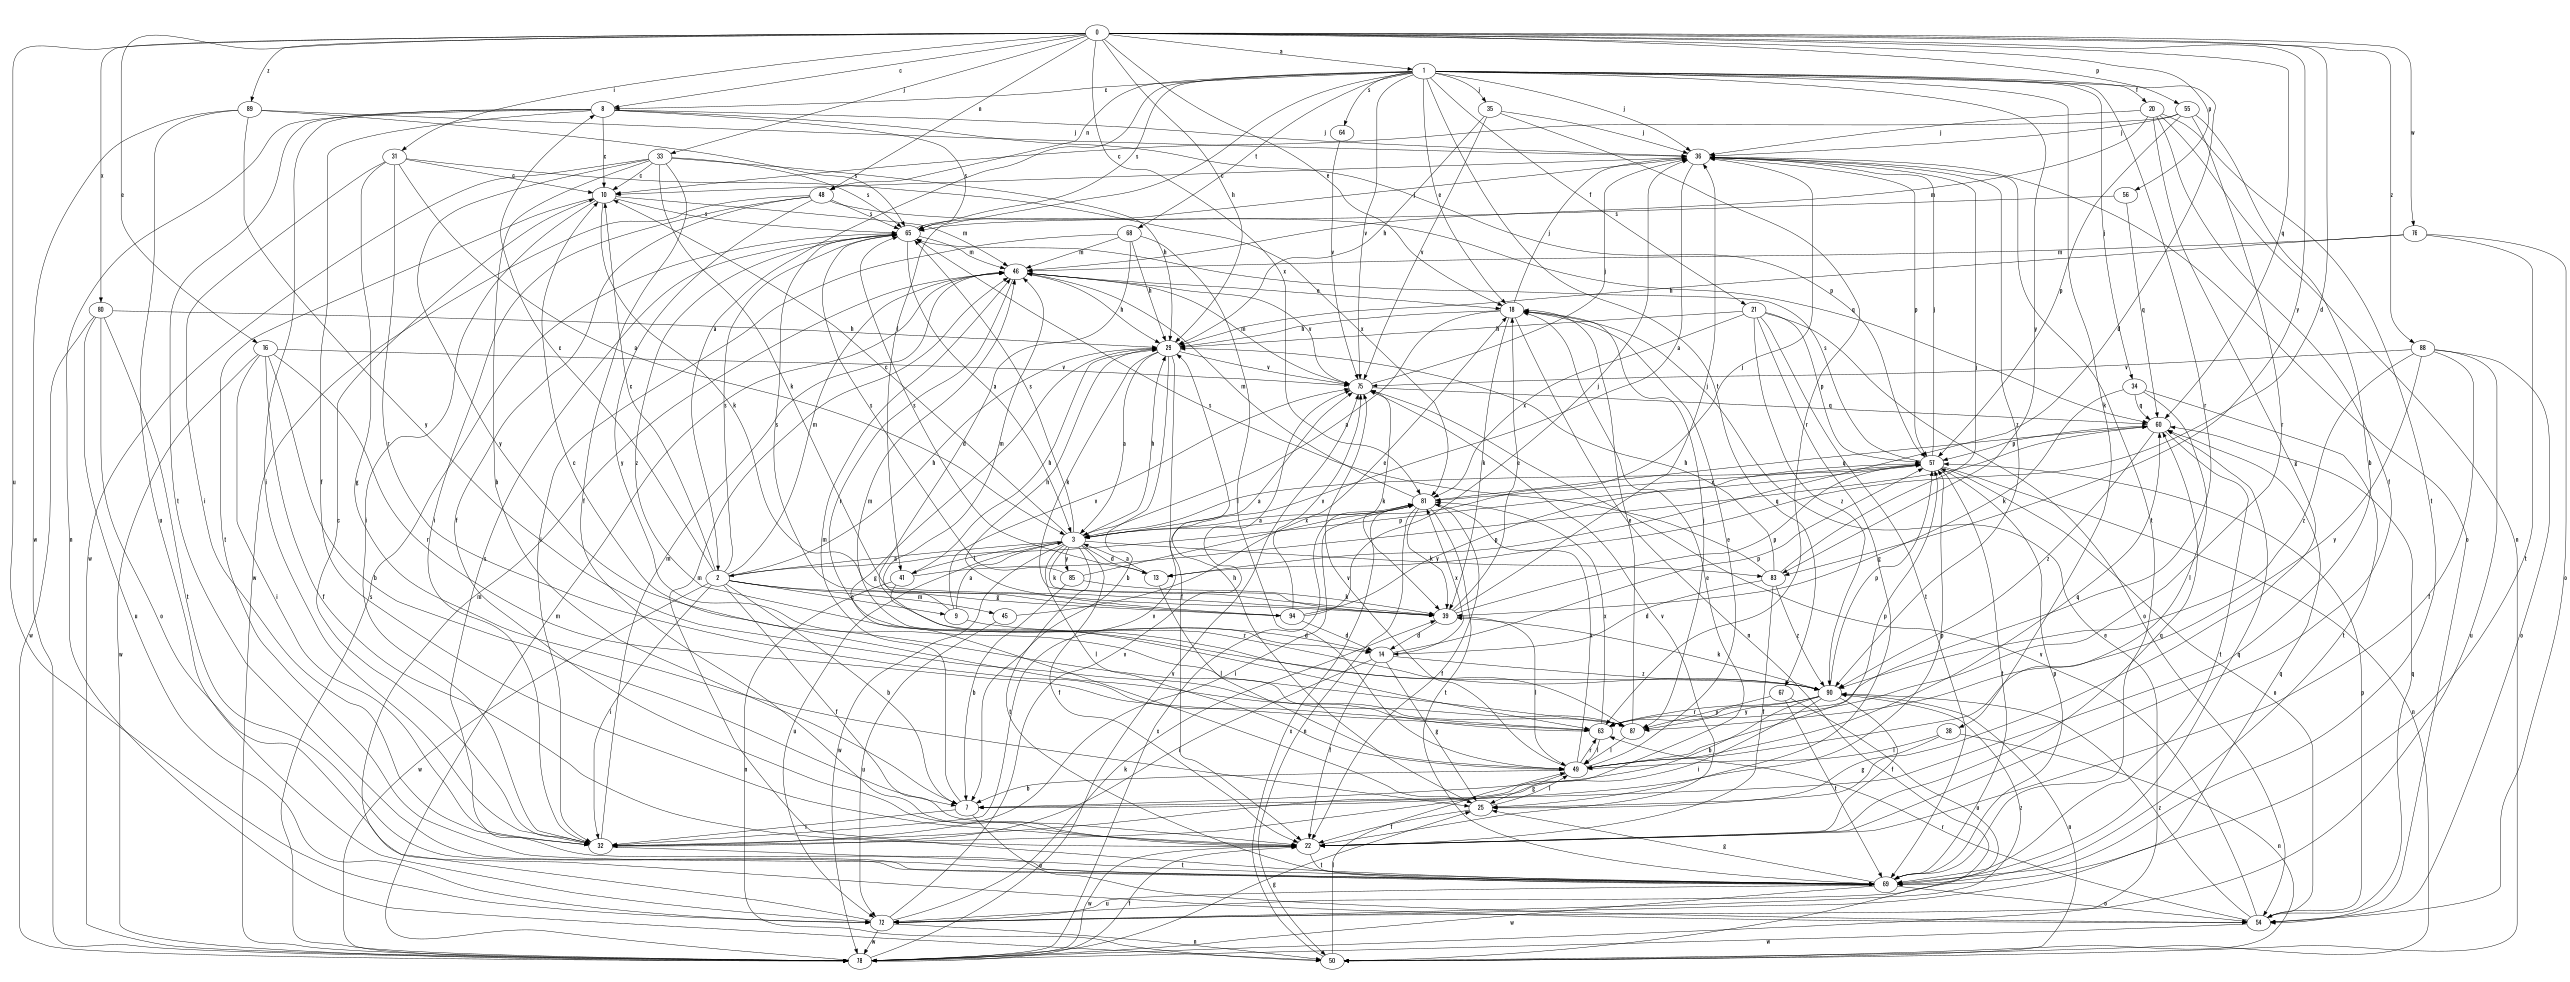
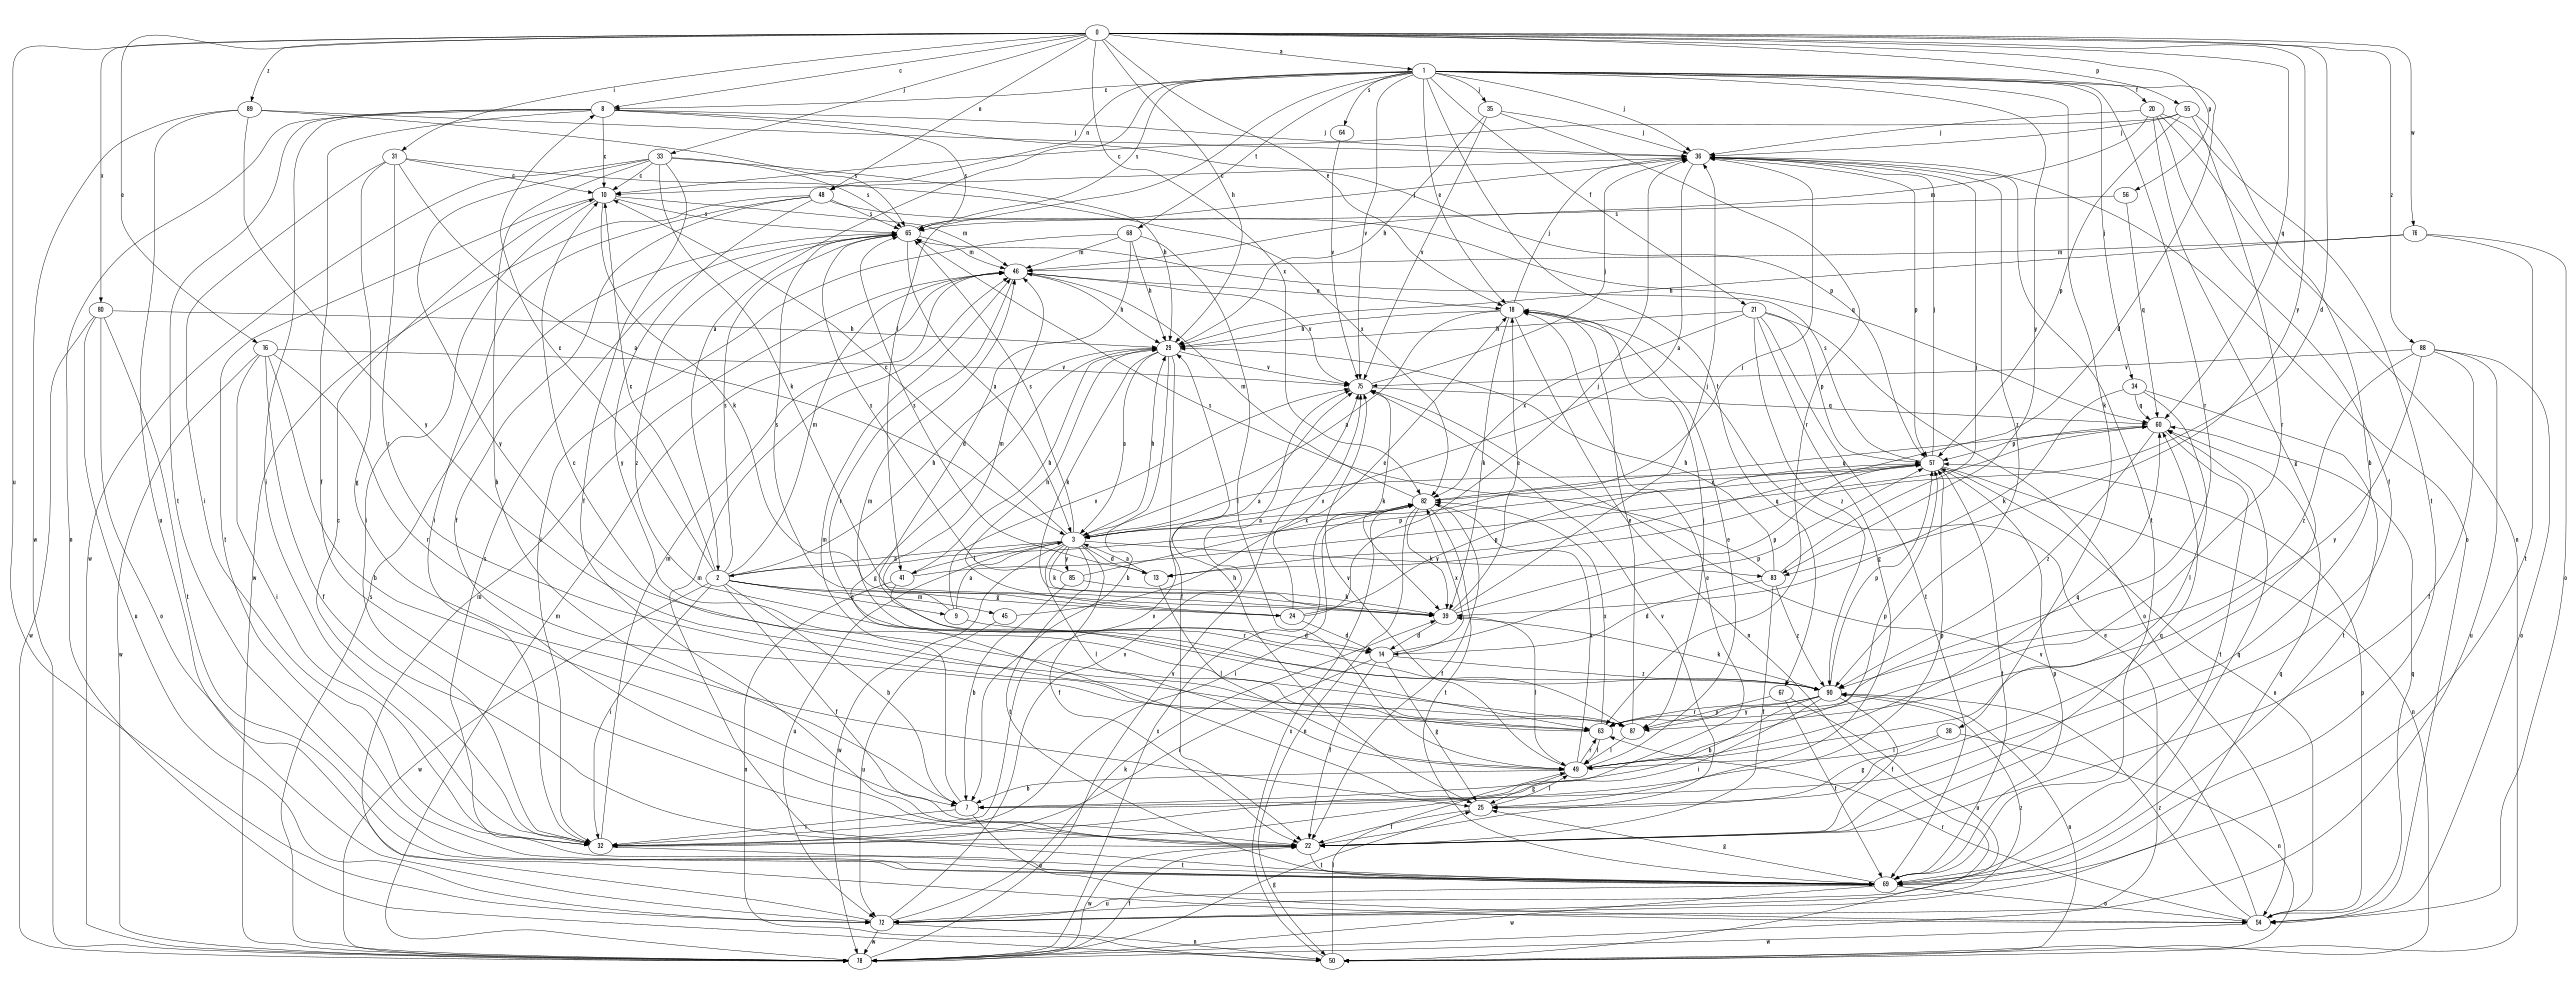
  strict digraph {
    fontname=Oswald
    node [fontname=Oswald]
    edge [fontname=Oswald]
    0
    1
    8
    13
    16
    18
    29
    31
    33
    48
    55
    56
    60
    72
    76
    80
-   82 [label=81]
+   82
    83
    88
    89
    2
    20
    21
    34
    35
    36
    38
    41
    63
    64
    65
    67
    68
    75
    10
    22
    32
    57
    69
    50
    3
    n42 [label=49]
    7
    78
    39
    87
    25
    90
    46
    54
    14
    9
-   24 [label=94]
+   24
    45
    85
    0 -> 1 [label=a]
    0 -> 8 [label=c]
    0 -> 13 [label=d]
    0 -> 16 [label=e]
    0 -> 18 [label=e]
    0 -> 29 [label=h]
    0 -> 31 [label=i]
    0 -> 33 [label=j]
    0 -> 48 [label=n]
    0 -> 55 [label=p]
    0 -> 56 [label=p]
    0 -> 60 [label=q]
    0 -> 72 [label=u]
    0 -> 76 [label=w]
    0 -> 80 [label=x]
    0 -> 82 [label=x]
    0 -> 83 [label=y]
    0 -> 88 [label=z]
    0 -> 89 [label=z]
    1 -> 8 [label=c]
    1 -> 13 [label=d]
    1 -> 18 [label=e]
    1 -> 48 [label=n]
    1 -> 83 [label=y]
    1 -> 2 [label=a]
    1 -> 20 [label=f]
    1 -> 21 [label=f]
    1 -> 34 [label=j]
    1 -> 35 [label=j]
    1 -> 36 [label=j]
    1 -> 38 [label=k]
    1 -> 41 [label=l]
    1 -> 63 [label=r]
    1 -> 64 [label=s]
    1 -> 65 [label=s]
    1 -> 67 [label=t]
    1 -> 68 [label=t]
    1 -> 75 [label=v]
    8 -> 36 [label=j]
    8 -> 65 [label=s]
    8 -> 10 [label=c]
    8 -> 22 [label=f]
    8 -> 32 [label=i]
    8 -> 57 [label=p]
    8 -> 69 [label=t]
    8 -> 50 [label=n]
    13 -> 65 [label=s]
    13 -> 3 [label=a]
    13 -> n42 [label=l]
    16 -> 63 [label=r]
    16 -> 75 [label=v]
    16 -> 22 [label=f]
    16 -> 32 [label=i]
    16 -> 7 [label=b]
    16 -> 78 [label=w]
    18 -> 29 [label=h]
    18 -> 36 [label=j]
    18 -> 50 [label=n]
    18 -> 3 [label=a]
    18 -> 39 [label=k]
    18 -> 87 [label=j]
    29 -> 75 [label=v]
    29 -> 22 [label=f]
    29 -> 3 [label=a]
    29 -> 7 [label=b]
    29 -> 39 [label=k]
    29 -> 25 [label=g]
    31 -> 82 [label=x]
    31 -> 63 [label=r]
    31 -> 10 [label=c]
    31 -> 32 [label=i]
    31 -> 3 [label=a]
    31 -> 25 [label=g]
    33 -> 29 [label=h]
    33 -> 65 [label=s]
    33 -> 10 [label=c]
    33 -> 22 [label=f]
    33 -> 7 [label=b]
    33 -> 78 [label=w]
    33 -> 39 [label=k]
    33 -> 87 [label=y]
    48 -> 60 [label=q]
    48 -> 65 [label=s]
    48 -> 22 [label=f]
    48 -> 32 [label=i]
    48 -> 78 [label=w]
    48 -> 87 [label=y]
    55 -> 36 [label=j]
    55 -> 63 [label=r]
    55 -> 10 [label=c]
    55 -> 57 [label=p]
    55 -> 7 [label=b]
    56 -> 60 [label=q]
    56 -> 65 [label=s]
    60 -> 57 [label=p]
    60 -> 69 [label=t]
    60 -> 90 [label=z]
    72 -> 60 [label=q]
    72 -> 75 [label=v]
    72 -> 50 [label=n]
    72 -> 78 [label=w]
    72 -> 39 [label=k]
    72 -> 90 [label=z]
    72 -> 46 [label=m]
    76 -> 29 [label=h]
    76 -> 69 [label=t]
    76 -> 46 [label=m]
    76 -> 54 [label=o]
    80 -> 29 [label=h]
    80 -> 72 [label=u]
    80 -> 69 [label=t]
    80 -> 78 [label=w]
    80 -> 54 [label=o]
    82 -> 60 [label=q]
    82 -> 22 [label=f]
    82 -> 32 [label=i]
    82 -> 69 [label=t]
    82 -> 50 [label=n]
    82 -> 3 [label=a]
    82 -> 39 [label=k]
    82 -> 46 [label=m]
    83 -> 29 [label=h]
    83 -> 36 [label=j]
    83 -> 65 [label=s]
    83 -> 22 [label=f]
    83 -> 90 [label=z]
    83 -> 14 [label=d]
    88 -> 72 [label=u]
    88 -> 75 [label=v]
    88 -> 22 [label=f]
    88 -> 87 [label=y]
    88 -> 90 [label=z]
    88 -> 54 [label=o]
    89 -> 72 [label=u]
    89 -> 36 [label=j]
    89 -> 65 [label=s]
    89 -> 78 [label=w]
    89 -> 87 [label=y]
    2 -> 8 [label=c]
    2 -> 29 [label=h]
    2 -> 65 [label=s]
    2 -> 10 [label=c]
    2 -> 22 [label=f]
    2 -> 32 [label=i]
    2 -> 57 [label=p]
    2 -> 7 [label=b]
    2 -> 78 [label=w]
    2 -> 46 [label=m]
    2 -> 9 [label=c]
    2 -> 24 [label=g]
    2 -> 45 [label=m]
    20 -> 36 [label=j]
    20 -> 22 [label=f]
    20 -> 69 [label=t]
    20 -> 50 [label=n]
    20 -> 25 [label=g]
    20 -> 46 [label=m]
    21 -> 29 [label=h]
    21 -> 82 [label=x]
    21 -> 57 [label=p]
    21 -> 69 [label=t]
    21 -> 25 [label=g]
    21 -> 90 [label=z]
    21 -> 54 [label=o]
    34 -> 60 [label=q]
    34 -> 69 [label=t]
    34 -> n42 [label=l]
    34 -> 39 [label=k]
    35 -> 29 [label=h]
    35 -> 36 [label=j]
    35 -> 63 [label=r]
    35 -> 75 [label=v]
    36 -> 10 [label=c]
    36 -> 57 [label=p]
    36 -> 69 [label=t]
    36 -> 3 [label=a]
    36 -> 90 [label=z]
    36 -> 54 [label=o]
    38 -> 50 [label=n]
    38 -> n42 [label=l]
    38 -> 25 [label=g]
    41 -> 29 [label=h]
    41 -> 60 [label=q]
    41 -> 50 [label=n]
    41 -> 90 [label=z]
    63 -> 82 [label=x]
    63 -> 10 [label=c]
    63 -> n42 [label=l]
    64 -> 75 [label=v]
    65 -> 36 [label=j]
    65 -> 3 [label=a]
    65 -> 90 [label=z]
    65 -> 46 [label=m]
    67 -> 72 [label=u]
    67 -> 69 [label=t]
    67 -> 87 [label=y]
    68 -> 29 [label=h]
    68 -> 32 [label=i]
    68 -> n42 [label=l]
    68 -> 46 [label=m]
    68 -> 14 [label=d]
    75 -> 60 [label=q]
    75 -> 36 [label=j]
    75 -> 39 [label=k]
-   75 -> 46 [label=m]
    10 -> 65 [label=s]
    10 -> 32 [label=i]
    10 -> 69 [label=t]
    10 -> 39 [label=k]
    10 -> 46 [label=m]
    22 -> 60 [label=q]
    22 -> 75 [label=v]
    22 -> 69 [label=t]
    22 -> 78 [label=w]
    32 -> 18 [label=e]
    32 -> 75 [label=v]
    32 -> 10 [label=c]
    32 -> 69 [label=t]
    32 -> 46 [label=m]
    57 -> 82 [label=x]
    57 -> 36 [label=j]
    57 -> 65 [label=s]
    57 -> 69 [label=t]
    57 -> 50 [label=n]
    57 -> 3 [label=a]
    57 -> 54 [label=o]
    69 -> 60 [label=q]
    69 -> 72 [label=u]
    69 -> 65 [label=s]
    69 -> 57 [label=p]
    69 -> 78 [label=w]
    69 -> 25 [label=g]
    69 -> 46 [label=m]
    69 -> 54 [label=o]
    50 -> 82 [label=x]
    50 -> n42 [label=l]
    3 -> 13 [label=d]
    3 -> 29 [label=h]
    3 -> 72 [label=u]
    3 -> 82 [label=x]
    3 -> 83 [label=y]
    3 -> 2 [label=a]
    3 -> 41 [label=l]
    3 -> 65 [label=s]
    3 -> 10 [label=c]
    3 -> 22 [label=f]
    3 -> 69 [label=t]
    3 -> n42 [label=l]
    3 -> 78 [label=w]
    3 -> 39 [label=k]
    3 -> 85 [label=y]
    n42 -> 18 [label=e]
    n42 -> 60 [label=q]
    n42 -> 82 [label=x]
    n42 -> 63 [label=r]
    n42 -> 75 [label=v]
    n42 -> 57 [label=p]
    n42 -> 7 [label=b]
    n42 -> 25 [label=g]
    7 -> 32 [label=i]
    7 -> 57 [label=p]
    7 -> 46 [label=m]
    7 -> 54 [label=o]
    78 -> 18 [label=e]
    78 -> 82 [label=x]
    78 -> 65 [label=s]
    78 -> 75 [label=v]
    78 -> 22 [label=f]
    78 -> 25 [label=g]
    78 -> 46 [label=m]
    39 -> 18 [label=e]
    39 -> 36 [label=j]
    39 -> 57 [label=p]
    39 -> n42 [label=l]
    39 -> 14 [label=d]
    87 -> 18 [label=e]
    87 -> n42 [label=l]
    87 -> 46 [label=m]
    25 -> 29 [label=h]
    25 -> 22 [label=f]
    25 -> n42 [label=l]
    90 -> 63 [label=r]
    90 -> 22 [label=f]
    90 -> 32 [label=i]
    90 -> 57 [label=p]
    90 -> 50 [label=n]
    90 -> 7 [label=b]
    90 -> 39 [label=k]
    90 -> 87 [label=y]
    46 -> 18 [label=e]
    46 -> 29 [label=h]
    46 -> 63 [label=r]
    46 -> 75 [label=v]
    54 -> 60 [label=q]
    54 -> 63 [label=r]
    54 -> 75 [label=v]
    54 -> 57 [label=p]
    54 -> 78 [label=w]
    54 -> 90 [label=z]
    14 -> 82 [label=x]
    14 -> 22 [label=f]
    14 -> 32 [label=i]
    14 -> 57 [label=p]
    14 -> 25 [label=g]
    14 -> 90 [label=z]
    9 -> 75 [label=v]
    9 -> 3 [label=a]
    9 -> 46 [label=m]
    9 -> 14 [label=d]
    24 -> 29 [label=h]
    24 -> 36 [label=j]
    24 -> 65 [label=s]
    24 -> 75 [label=v]
    24 -> 57 [label=p]
    24 -> 14 [label=d]
    45 -> 18 [label=e]
    45 -> 72 [label=u]
    85 -> 36 [label=j]
    85 -> 65 [label=s]
    85 -> 7 [label=b]
    85 -> 39 [label=k]
  }
